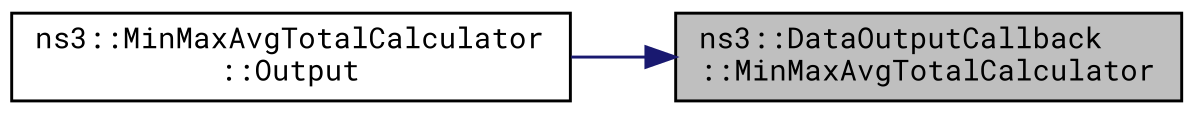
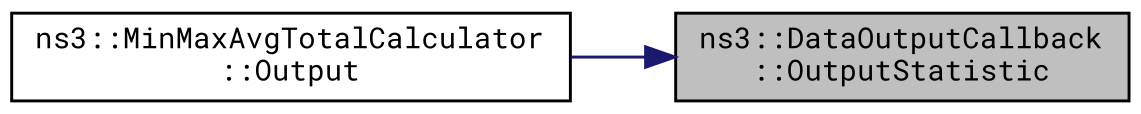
  digraph {
    rankdir=RL
    fontname="Roboto Mono"
    node [color=black fontname="Roboto Mono" fontsize=10 shape=record style=filled]
-   n1 [fillcolor=grey75 fontcolor=black height=0.2 label="ns3::DataOutputCallback\l::MinMaxAvgTotalCalculator" width=0.4]
+   n1 [fillcolor=grey75 fontcolor=black height=0.2 label="ns3::DataOutputCallback\l::OutputStatistic" width=0.4]
    n2 [fillcolor=white height=0.2 label="ns3::MinMaxAvgTotalCalculator\l::Output" width=0.4]
    n1 -> n2 [color=midnightblue dir=back fontname="Roboto Mono" fontsize=10 labelfontname=Helvetica labelfontsize=10 style=solid]
  }
